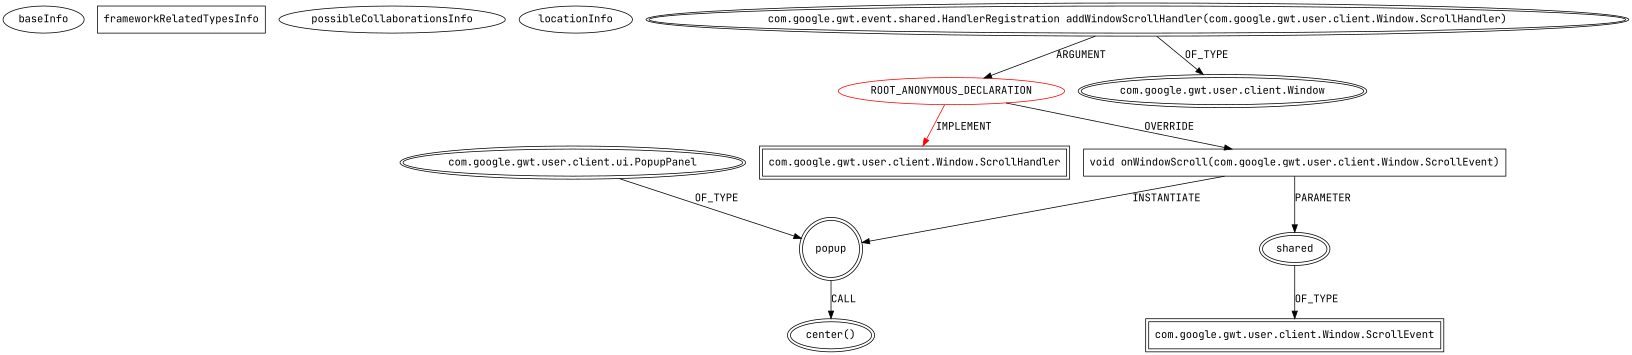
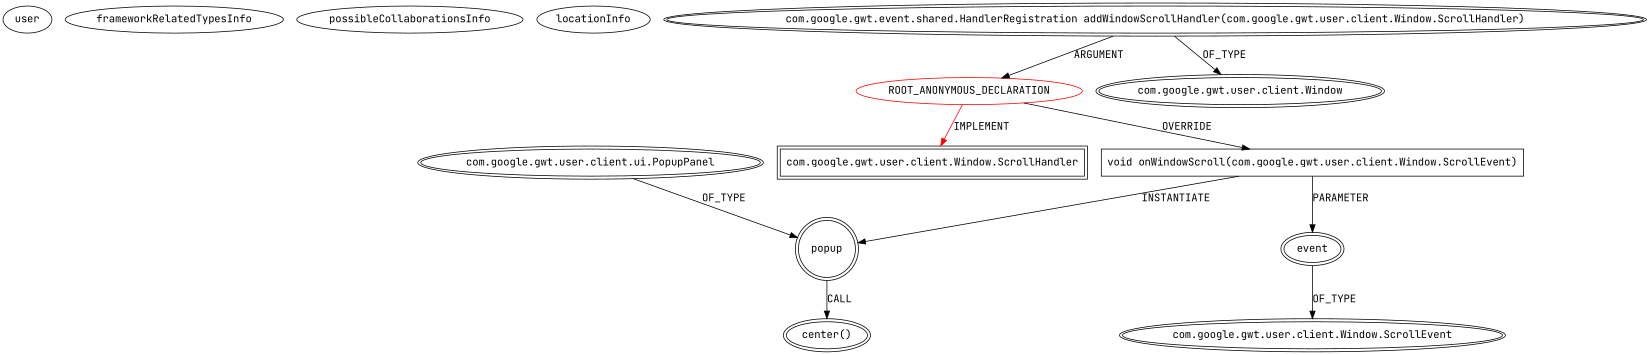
  digraph {
    fontname="JetBrains Mono"
    node [fontname="JetBrains Mono" isFrameworkType=true peripheries=2]
    edge [fontname="JetBrains Mono"]
-   baseInfo [category=extension_graph graphId=482 isAnonymous=true possibleRelation=false isFrameworkType="" peripheries=""]
-   frameworkRelatedTypesInfo [0="com.google.gwt.user.client.Window.ScrollHandler" shape=box isFrameworkType="" peripheries=""]
+   baseInfo [category=extension_graph graphId=482 isAnonymous=true possibleRelation=false label=user isFrameworkType="" peripheries=""]
+   frameworkRelatedTypesInfo [0="com.google.gwt.user.client.Window.ScrollHandler" isFrameworkType="" peripheries=""]
    possibleCollaborationsInfo [isFrameworkType="" peripheries=""]
    locationInfo [contextSignature="void AntDialog(int,int,com.google.gwt.canvas.client.Canvas,java.lang.String)" filePath="/acharneski-LangtonAnts/LangtonAnts-master/gwt/HyperAnt/src/org/simiacryptus/ant/gwt/AntLib.java" graphId=482 projectName="acharneski-LangtonAnts" isFrameworkType="" peripheries=""]
    n5 [color=red isFrameworkType=false label=ROOT_ANONYMOUS_DECLARATION vertexType=ROOT_ANONYMOUS_DECLARATION peripheries=""]
    n6 [label="com.google.gwt.user.client.Window.ScrollHandler" shape=box vertexType=FRAMEWORK_INTERFACE_TYPE]
    n7 [isFrameworkType=false label="void onWindowScroll(com.google.gwt.user.client.Window.ScrollEvent)" shape=box vertexType=OVERRIDING_METHOD_DECLARATION peripheries=""]
-   n8 [label=shared vertexType=PARAMETER_DECLARATION]
+   n8 [label=event vertexType=PARAMETER_DECLARATION]
    n9 [label=popup shape=circle vertexType=VARIABLE_EXPRESION]
    n10 [label="com.google.gwt.event.shared.HandlerRegistration addWindowScrollHandler(com.google.gwt.user.client.Window.ScrollHandler)" vertexType=OUTSIDE_CALL]
    n11 [label="com.google.gwt.user.client.Window" vertexType=FRAMEWORK_CLASS_TYPE]
-   n12 [label="com.google.gwt.user.client.Window.ScrollEvent" vertexType=FRAMEWORK_CLASS_TYPE shape=box]
+   n12 [label="com.google.gwt.user.client.Window.ScrollEvent" vertexType=FRAMEWORK_CLASS_TYPE]
    n13 [label="center()" shape=ellipse vertexType=INSIDE_CALL]
    n14 [label="com.google.gwt.user.client.ui.PopupPanel" vertexType=FRAMEWORK_CLASS_TYPE]
    n5 -> n6 [color=red label=IMPLEMENT]
    n5 -> n7 [label=OVERRIDE]
    n7 -> n8 [label=PARAMETER]
    n7 -> n9 [label=INSTANTIATE]
    n8 -> n12 [label=OF_TYPE]
    n9 -> n13 [label=CALL]
    n10 -> n5 [label=ARGUMENT]
    n10 -> n11 [label=OF_TYPE]
    n14 -> n9 [label=OF_TYPE]
  }
